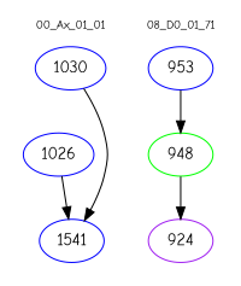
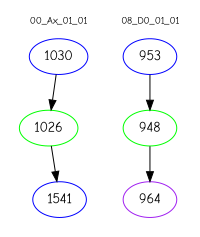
  digraph {
    fontname="Comic Neue"
    node [color=blue fontname="Comic Neue"]
    edge [color=black fontname="Comic Neue"]
    n1 [label=1030]
-   n2 [label=1026]
+   n2 [color=green label=1026]
    n3 [label=1541]
    n4 [label=953]
    n5 [color=green label=948]
-   n6 [color=purple label=924]
+   n6 [color=purple label=964]
    subgraph cluster_1 {
      color=white
      fontsize=10
      label="00_Ax_01_01"
      n1
      n2
      n3
    }
    subgraph cluster_2 {
      color=white
      fontsize=10
-     label="08_D0_01_71"
+     label="08_D0_01_01"
      n4
      n5
      n6
    }
-   n1 -> n3
+   n1 -> n2
    n2 -> n3
    n4 -> n5
    n5 -> n6
  }
